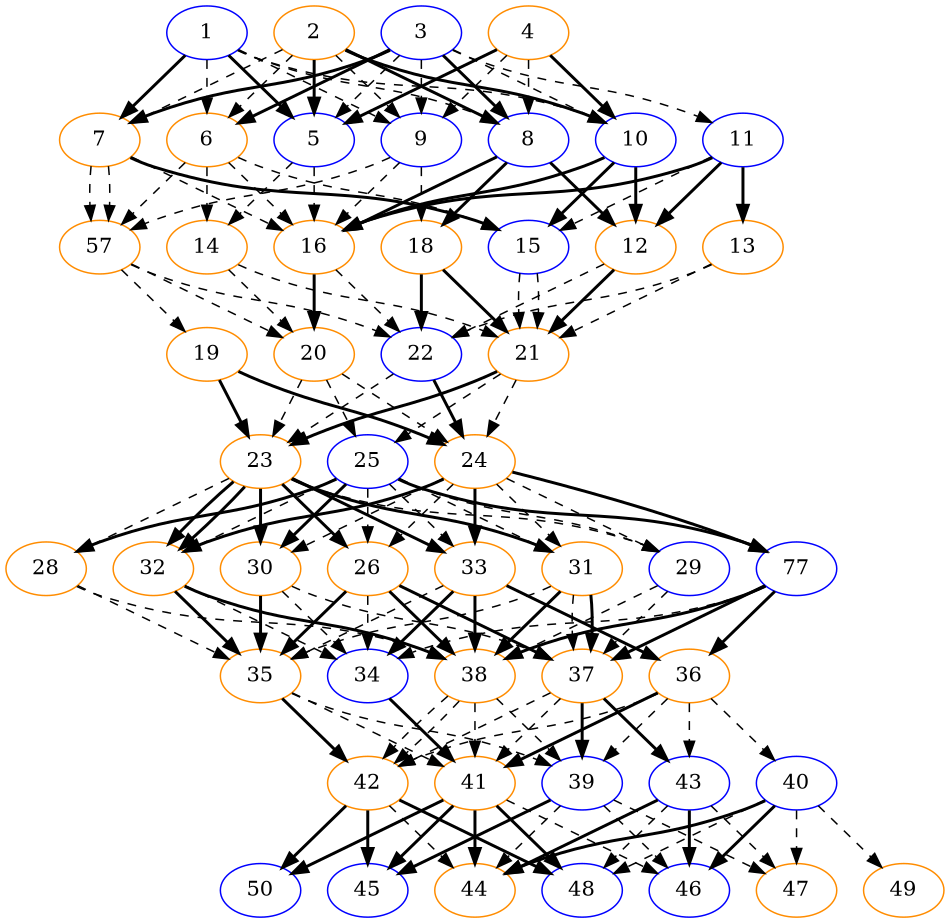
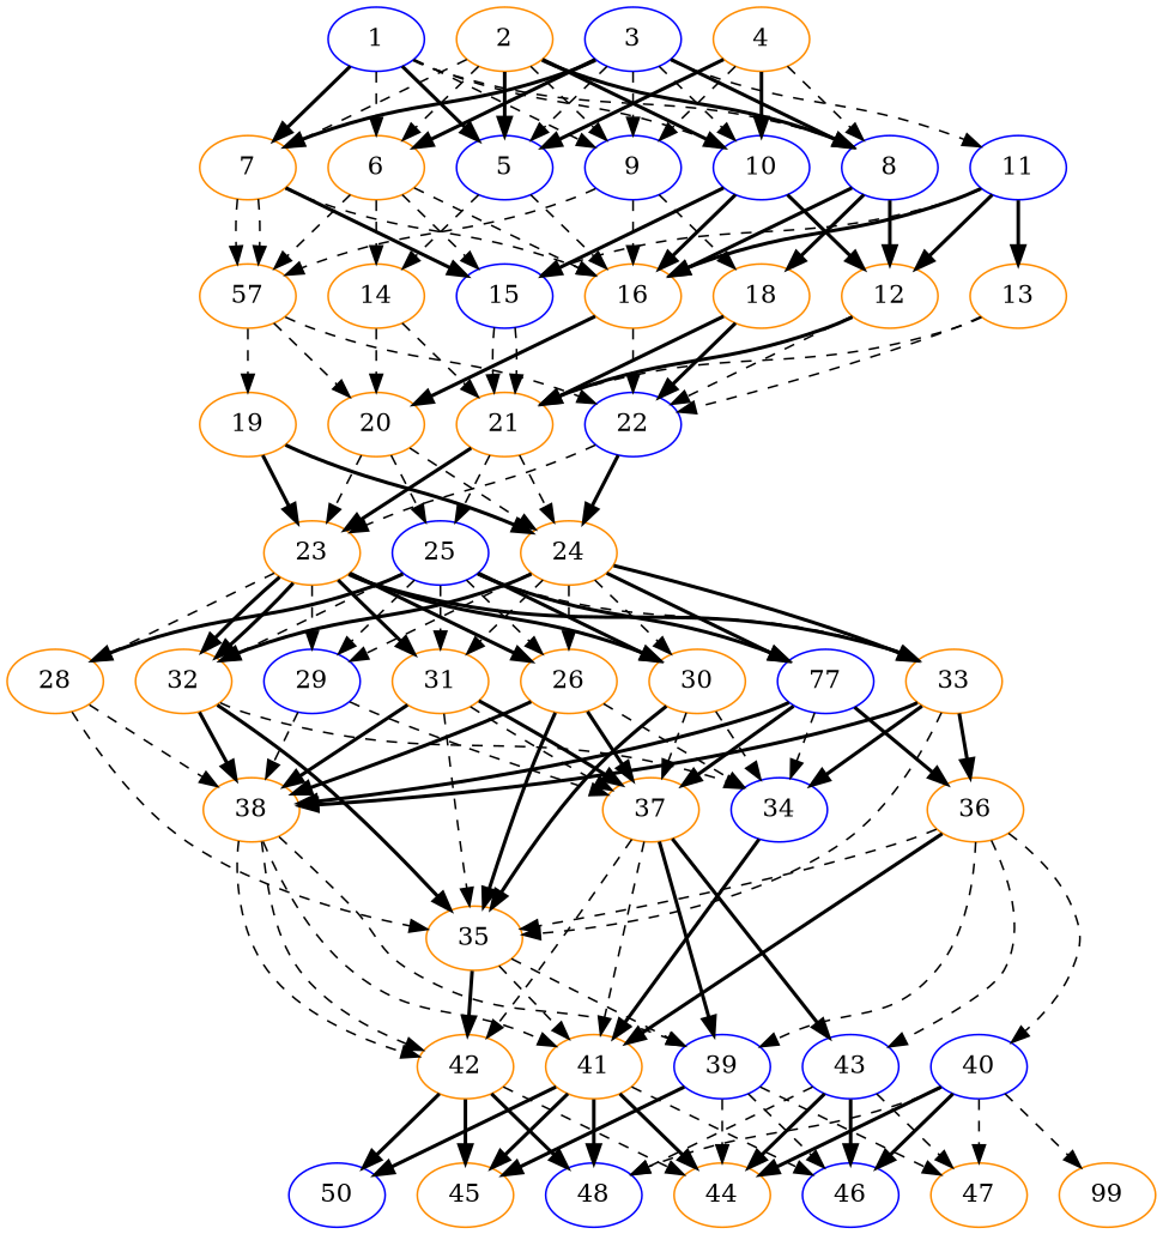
  digraph {
    node [alpha=0.16 color=darkorange]
    edge [style=dashed]
    1 [alpha=0.05 color=blue expect_size=44865536]
    5 [alpha=0.05 color=blue expect_size=42998784]
    6 [alpha=0.05 expect_size=51587072]
    7 [alpha=0.17 expect_size=32512000]
    8 [alpha=0.10 color=blue expect_size=33850368]
    9 [alpha=0.11 color=blue expect_size=13852672]
    10 [color=blue expect_size=50604032]
    14 [alpha=0.03 expect_size=12062720]
    16 [alpha=0.17 expect_size=24774656]
    15 [alpha=0.17 color=blue expect_size=13863936]
    n11 [alpha=0.06 expect_size=37699584 label=57]
    12 [alpha=0.11 expect_size=42755072]
    18 [expect_size=31511552]
    21 [alpha=0.05 expect_size=25125888]
    20 [alpha=0.09 expect_size=34686976]
    22 [alpha=0.17 color=blue expect_size=25729024]
    19 [alpha=0.09 expect_size=8373248]
    2 [alpha=0.06 expect_size=43253760]
    3 [alpha=0.01 color=blue expect_size=32578560]
    11 [alpha=0.00 color=blue expect_size=30042112]
    13 [alpha=0.20 expect_size=9704448]
    4 [alpha=0.01 expect_size=17113088]
    23 [alpha=0.01 expect_size=50938880]
    24 [alpha=0.10 expect_size=50654208]
    25 [alpha=0.15 color=blue expect_size=10985472]
    26 [alpha=0.20 expect_size=51870720]
    28 [alpha=0.04 expect_size=12507136]
    29 [color=blue expect_size=50781184]
    30 [alpha=0.07 expect_size=25537536]
    31 [alpha=0.09 expect_size=46130176]
    32 [alpha=0.06 expect_size=10625024]
    33 [alpha=0.06 expect_size=51402752]
    n33 [color=blue expect_size=45768704 label=77]
    34 [alpha=0.08 color=blue expect_size=7059456]
    35 [alpha=0.14 expect_size=31021056]
    37 [alpha=0.17 expect_size=18803712]
    38 [expect_size=9053184]
    36 [alpha=0.09 expect_size=19487744]
    41 [alpha=0.11 expect_size=26674176]
    39 [color=blue expect_size=18841600]
    42 [alpha=0.01 expect_size=47693824]
    43 [alpha=0.10 color=blue expect_size=15795200]
    40 [alpha=0.09 color=blue expect_size=9594880]
    44 [alpha=0.19 expect_size=29811712]
-   45 [alpha=0.10 color=blue expect_size=49377280]
+   45 [alpha=0.10 expect_size=49377280]
    46 [alpha=0.01 color=blue expect_size=35928064]
    48 [alpha=0.00 color=blue expect_size=48224256]
    50 [alpha=0.10 color=blue expect_size=29613056]
    47 [alpha=0.09 expect_size=8995840]
-   49 [alpha=0.11 expect_size=38324224]
+   49 [alpha=0.11 expect_size=38324224 label=99]
    1 -> 5 [style=bold]
    1 -> 6
    1 -> 7 [style=bold]
    1 -> 8
    1 -> 9
    1 -> 10
    5 -> 14
    5 -> 16
    6 -> 14
    6 -> 16
    6 -> 15
    6 -> n11
    7 -> 16
    7 -> 15 [style=bold]
    7 -> n11
    7 -> n11
    8 -> 16 [style=bold]
    8 -> 12 [style=bold]
    8 -> 18 [style=bold]
    9 -> 16
    9 -> n11
    9 -> 18
    10 -> 16 [style=bold]
    10 -> 15 [style=bold]
    10 -> 12 [style=bold]
    14 -> 21
    14 -> 20
    16 -> 20 [style=bold]
    16 -> 22
    15 -> 21
    15 -> 21
    n11 -> 20
    n11 -> 22
    n11 -> 19
    12 -> 21 [style=bold]
    12 -> 22
    18 -> 21 [style=bold]
    18 -> 22 [style=bold]
    21 -> 23 [style=bold]
    21 -> 24
    21 -> 25
    20 -> 23
    20 -> 24
    20 -> 25
    22 -> 23
    22 -> 24 [style=bold]
    19 -> 23 [style=bold]
    19 -> 24 [style=bold]
    2 -> 5 [style=bold]
    2 -> 6
    2 -> 7
    2 -> 8 [style=bold]
    2 -> 9
    2 -> 10 [style=bold]
    3 -> 5
    3 -> 6 [style=bold]
    3 -> 7 [style=bold]
    3 -> 8 [style=bold]
    3 -> 9
    3 -> 10
    3 -> 11
    11 -> 16 [style=bold]
    11 -> 15
    11 -> 12 [style=bold]
    11 -> 13 [style=bold]
    13 -> 21
    13 -> 22
    4 -> 5 [style=bold]
    4 -> 8
    4 -> 9
    4 -> 10 [style=bold]
    23 -> 26 [style=bold]
    23 -> 28
    23 -> 29
    23 -> 30 [style=bold]
    23 -> 31 [style=bold]
    23 -> 32 [style=bold]
    23 -> 32 [style=bold]
    23 -> 33 [style=bold]
    24 -> 26
    24 -> 29
    24 -> 30
    24 -> 31
    24 -> 32 [style=bold]
    24 -> 33 [style=bold]
    24 -> n33 [style=bold]
    25 -> 26
    25 -> 28 [style=bold]
    25 -> 29
    25 -> 30 [style=bold]
    25 -> 31
    25 -> 32
    25 -> 33
    25 -> n33 [style=bold]
    26 -> 34
    26 -> 35 [style=bold]
    26 -> 37 [style=bold]
    26 -> 38 [style=bold]
    28 -> 35
    28 -> 38
    29 -> 37
    29 -> 38
    30 -> 34
    30 -> 35 [style=bold]
    30 -> 37
    31 -> 35
    31 -> 37
    31 -> 37 [style=bold]
    31 -> 38 [style=bold]
    32 -> 34
    32 -> 35 [style=bold]
    32 -> 38 [style=bold]
    33 -> 34 [style=bold]
    33 -> 35
    33 -> 38 [style=bold]
    33 -> 36 [style=bold]
    n33 -> 34
    n33 -> 37 [style=bold]
    n33 -> 38 [style=bold]
    n33 -> 36 [style=bold]
    34 -> 41 [style=bold]
    35 -> 41
    35 -> 39
    35 -> 42 [style=bold]
    37 -> 41
    37 -> 39 [style=bold]
    37 -> 42
    37 -> 43 [style=bold]
    38 -> 41
    38 -> 39
    38 -> 42
    38 -> 42
    36 -> 41 [style=bold]
    36 -> 39
-   36 -> 42
+   36 -> 35
    36 -> 43
    36 -> 40
    41 -> 44 [style=bold]
    41 -> 45 [style=bold]
    41 -> 46
    41 -> 48 [style=bold]
    41 -> 50 [style=bold]
    39 -> 44
    39 -> 45 [style=bold]
    39 -> 46
    39 -> 47
    42 -> 44
    42 -> 45 [style=bold]
    42 -> 48 [style=bold]
    42 -> 50 [style=bold]
    43 -> 44 [style=bold]
    43 -> 46 [style=bold]
    43 -> 48
    43 -> 47
    40 -> 44 [style=bold]
    40 -> 46 [style=bold]
    40 -> 48
    40 -> 47
    40 -> 49
  }
